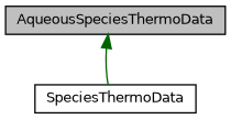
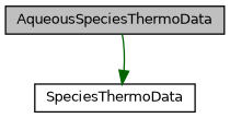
  digraph {
    node [color=black fontname=Helvetica fontsize=10 shape=record style=filled]
    n1 [fillcolor=grey75 fontcolor=black height=0.2 label=AqueousSpeciesThermoData width=0.4]
    n2 [fillcolor=white height=0.2 label=SpeciesThermoData width=0.4]
-   n1 -> n2 [color=darkgreen dir=back fontname=Helvetica fontsize=10 labelfontname=Helvetica labelfontsize=10 style=solid]
+   n2 -> n1 [color=darkgreen dir=back fontname=Helvetica fontsize=10 labelfontname=Helvetica labelfontsize=10 style=solid]
  }
